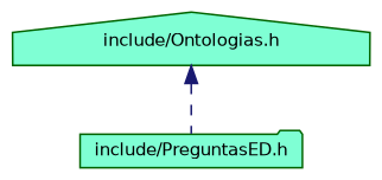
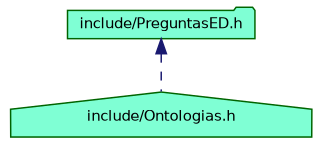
  digraph {
    node [color=darkgreen fillcolor=aquamarine fontname=Helvetica fontsize=10 style=filled]
    n1 [fontcolor=black height=0.2 label="include/Ontologias.h" shape=house width=0.4]
    n2 [height=0.2 label="include/PreguntasED.h" shape=folder width=0.4]
-   n1 -> n2 [color=midnightblue dir=back fontname=Helvetica fontsize=10 labelfontname=Helvetica labelfontsize=10 style=dashed]
+   n2 -> n1 [color=midnightblue dir=back fontname=Helvetica fontsize=10 labelfontname=Helvetica labelfontsize=10 style=dashed]
  }
